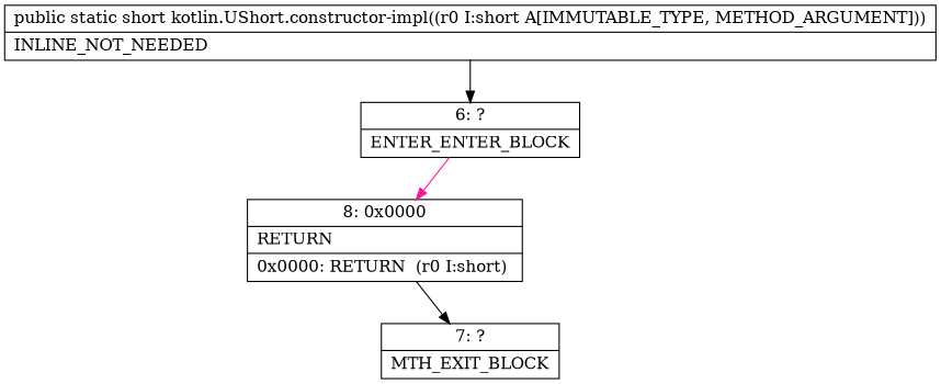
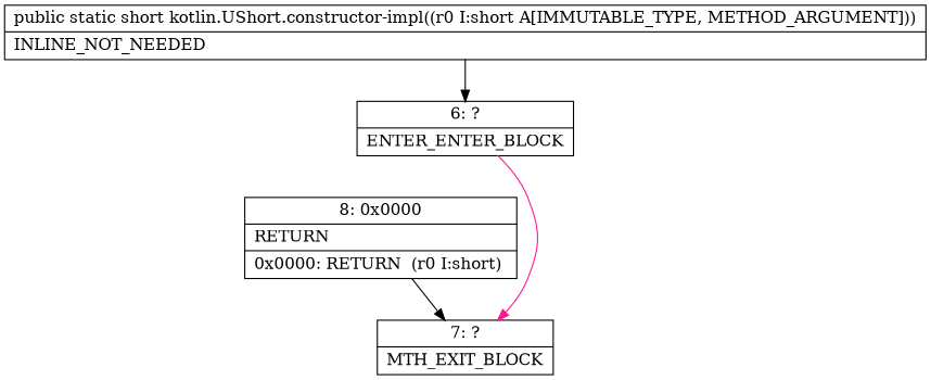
  digraph {
    node [shape=record]
    edge [color=black]
    n1 [label="{6\:\ ?|ENTER_ENTER_BLOCK\l}"]
    n2 [label="{8\:\ 0x0000|RETURN\l|0x0000: RETURN  (r0 I:short) \l}"]
    n3 [label="{7\:\ ?|MTH_EXIT_BLOCK\l}"]
    n4 [label="{public static short kotlin.UShort.constructor\-impl((r0 I:short A[IMMUTABLE_TYPE, METHOD_ARGUMENT]))  | INLINE_NOT_NEEDED\l}"]
-   n1 -> n2 [color=deeppink]
+   n1 -> n3 [color=deeppink]
    n2 -> n3
    n4 -> n1
  }
